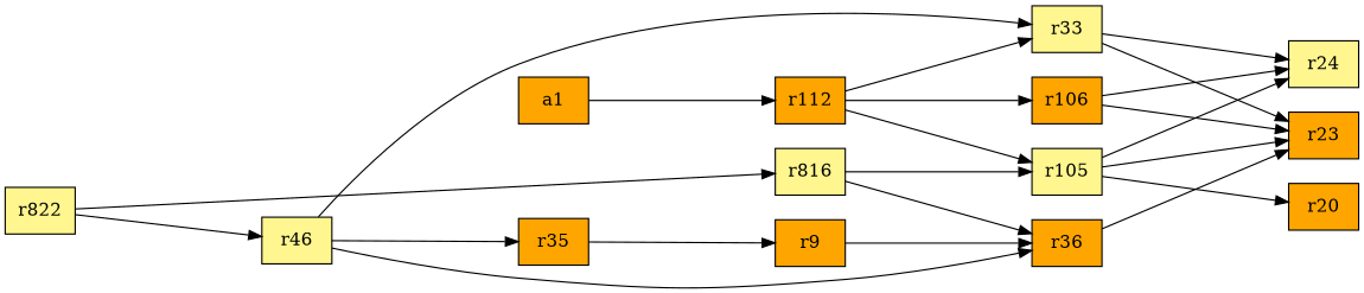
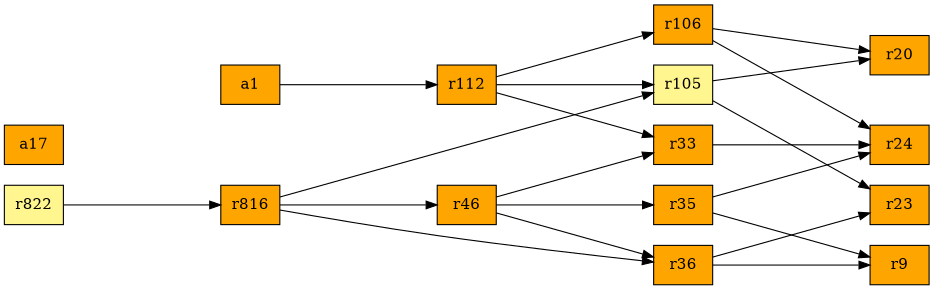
  digraph {
    rankdir=LR
    ranksep=2.0
    node [fillcolor=orange shape=record style=filled]
    n1 [label="{r106}"]
-   n2 [fillcolor=khaki1 label="{r24}"]
+   n2 [label="{r24}"]
    n3 [label="{r20}"]
+   n4 [label="{a17}"]
    n5 [fillcolor=khaki1 label="{r105}"]
    n6 [label="{r23}"]
    n7 [label="{r9}"]
    n8 [fillcolor=khaki1 label="{r822}"]
-   n9 [fillcolor=khaki1 label="{r816}"]
-   n10 [fillcolor=khaki1 label="{r46}"]
+   n9 [label="{r816}"]
+   n10 [label="{r46}"]
    n11 [label="{r36}"]
    n12 [label="{r35}"]
-   n13 [fillcolor=khaki1 label="{r33}"]
+   n13 [label="{r33}"]
    n14 [label="{r112}"]
    n15 [label="{a1}"]
    n1 -> n2
-   n1 -> n6
+   n1 -> n3
    n5 -> n3
    n5 -> n6
    n8 -> n9
-   n8 -> n10
+   n9 -> n10
    n9 -> n5
    n9 -> n11
    n10 -> n11
    n10 -> n12
    n10 -> n13
    n11 -> n6
-   n7 -> n11
-   n5 -> n2
+   n11 -> n7
+   n12 -> n2
    n12 -> n7
    n13 -> n2
-   n13 -> n6
    n14 -> n1
    n14 -> n5
    n14 -> n13
    n15 -> n14
  }
